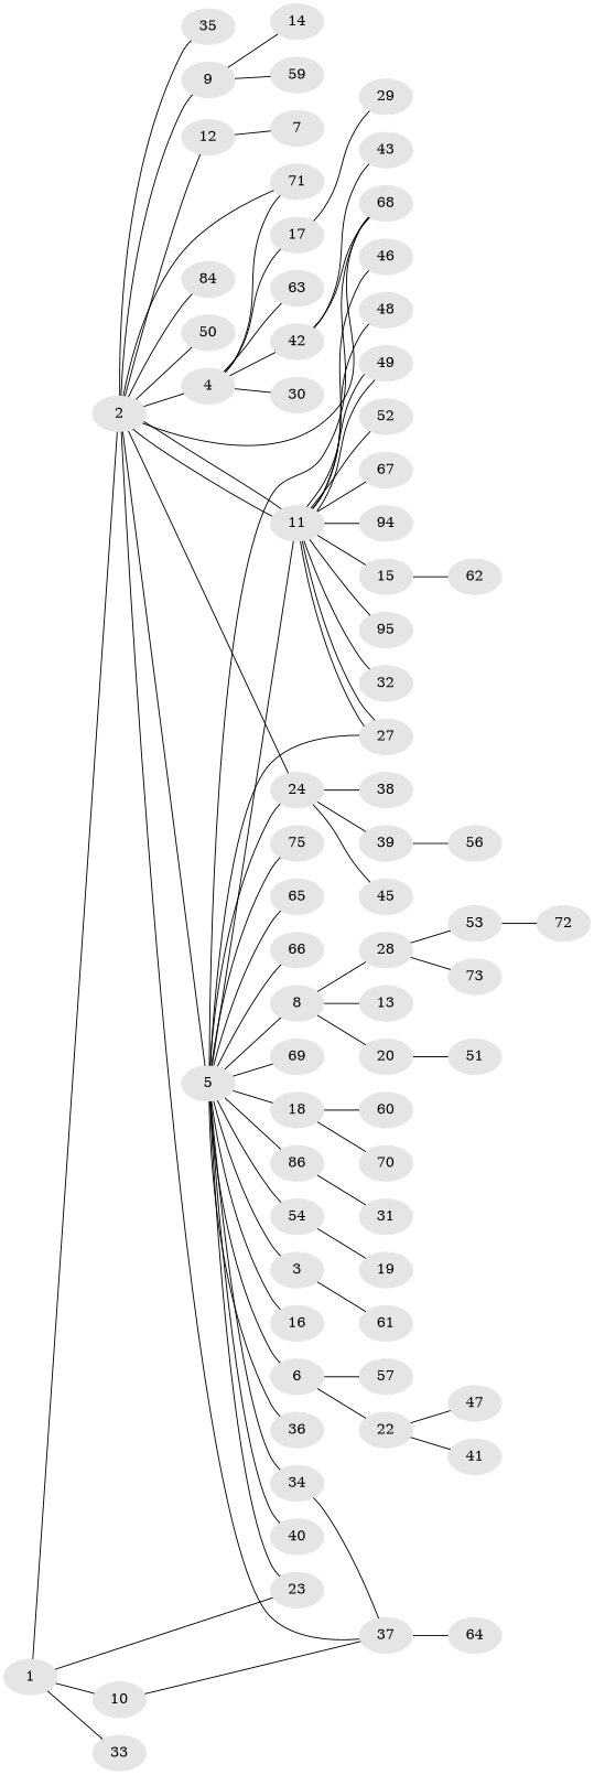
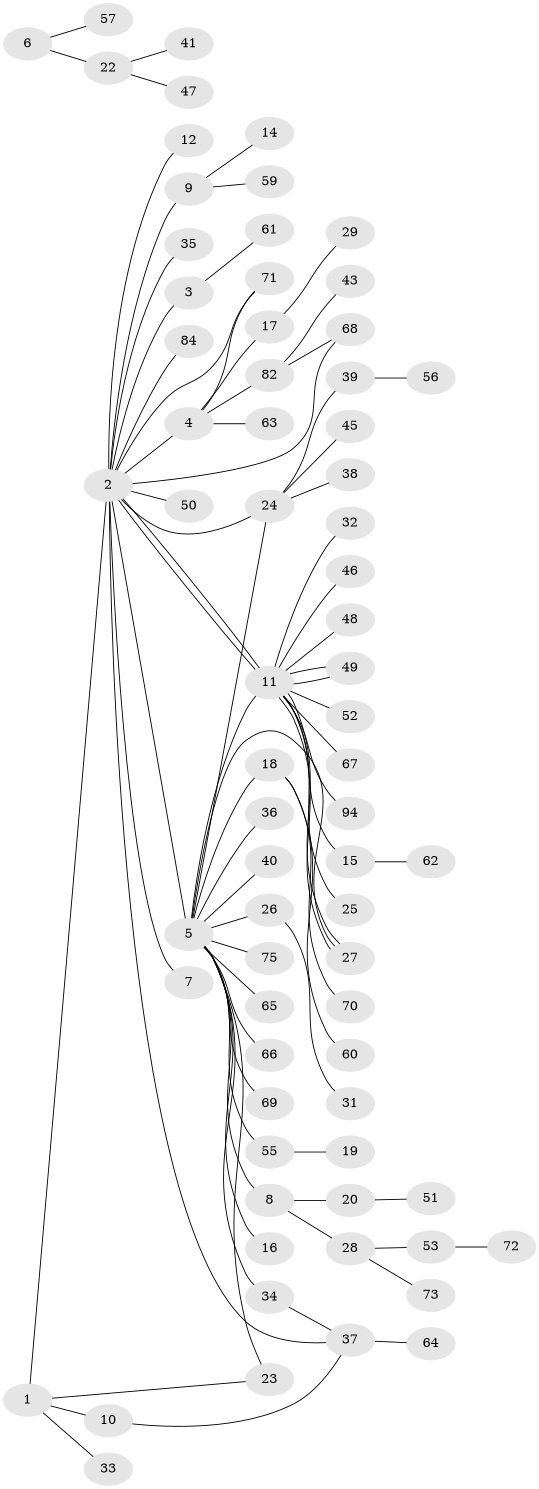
  graph {
    rankdir=LR
    node [color=gray90 style=filled]
    1
    2
    10
    23
    33
    11
    3
    4
    5
    7
    9
    12
    24
    35
    37
    n16 [label=84]
    50
    68
    71
    27
    15
-   25 [label=95]
+   25
    32
    46
    48
    49
    52
    67
    n29 [label=94]
    61
    17
-   30
-   42
+   42 [label=82]
    63
    6
    8
    16
    18
-   26 [label=86]
+   26
    34
    36
    40
-   54
+   54 [label=55]
    n44 [label=75]
    65
    66
    69
    14
    59
    38
    39
    45
    64
    29
    43
    57
    22
    28
-   13
    20
    60
    70
    31
    53
    73
    19
    51
    62
    41
    47
    56
    72
    1 -- 2
    1 -- 10
    1 -- 23
    1 -- 33
    2 -- 11
    2 -- 11
-   5 -- 3
+   2 -- 3
    2 -- 4
    2 -- 5
-   12 -- 7
+   2 -- 7
    2 -- 9
    2 -- 12
    2 -- 24
    2 -- 35
    2 -- 37
    2 -- n16
    2 -- 50
    2 -- 68
    2 -- 71
    10 -- 37
    11 -- 27
    11 -- 27
    11 -- 15
    11 -- 25
    11 -- 32
    11 -- 46
    11 -- 48
    11 -- 49
    11 -- 49
    11 -- 52
    11 -- 67
    11 -- n29
    3 -- 61
    4 -- 71
    4 -- 17
-   4 -- 30
    4 -- 42
    4 -- 63
    5 -- 23
    5 -- 11
    5 -- 24
-   5 -- 68
    5 -- 27
-   5 -- 6
    5 -- 8
    5 -- 16
    5 -- 18
    5 -- 26
    5 -- 34
    5 -- 36
    5 -- 40
    5 -- 54
    5 -- n44
    5 -- 65
    5 -- 66
    5 -- 69
    9 -- 14
    9 -- 59
    24 -- 38
    24 -- 39
    24 -- 45
    37 -- 64
    15 -- 62
    17 -- 29
    42 -- 68
    42 -- 43
    6 -- 57
    6 -- 22
    8 -- 28
-   8 -- 13
    8 -- 20
    18 -- 60
    18 -- 70
    26 -- 31
    34 -- 37
    54 -- 19
    39 -- 56
    22 -- 41
    22 -- 47
    28 -- 53
    28 -- 73
    20 -- 51
    53 -- 72
  }
